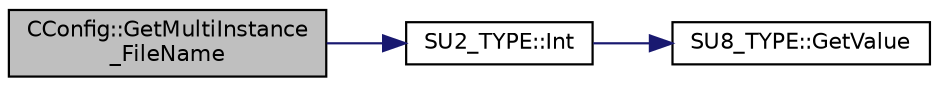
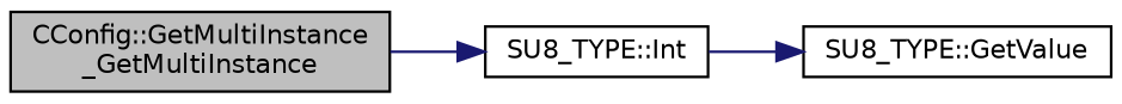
  digraph {
    rankdir=LR
    node [color=black fillcolor=white fontname=Helvetica fontsize=10 shape=record style=filled]
    edge [color=midnightblue fontname=Helvetica fontsize=10 labelfontname=Helvetica labelfontsize=10 style=solid]
-   n1 [fillcolor=grey75 fontcolor=black height=0.2 label="CConfig::GetMultiInstance\l_FileName" width=0.4]
-   n2 [height=0.2 label="SU2_TYPE::Int" width=0.4]
+   n1 [fillcolor=grey75 fontcolor=black height=0.2 label="CConfig::GetMultiInstance\l_GetMultiInstance" width=0.4]
+   n2 [height=0.2 label="SU8_TYPE::Int" width=0.4]
    n3 [height=0.2 label="SU8_TYPE::GetValue" width=0.4]
    n1 -> n2
    n2 -> n3
  }
